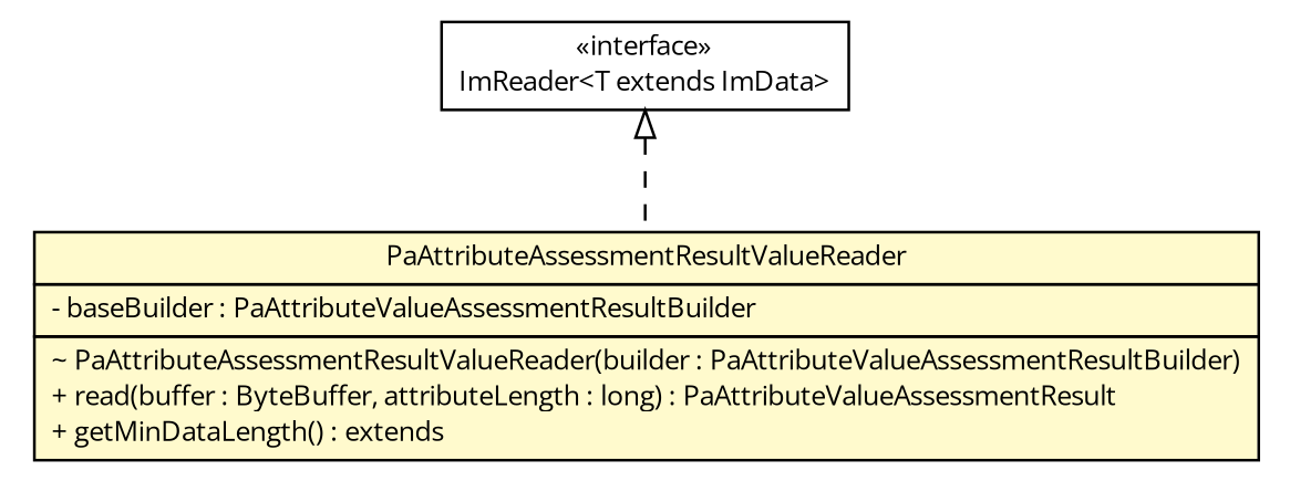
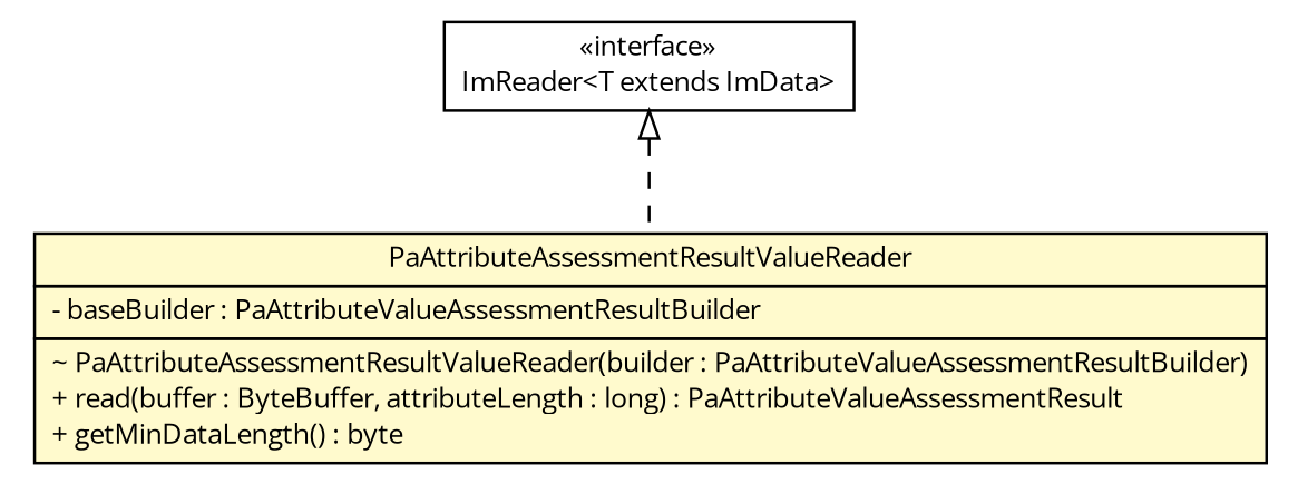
  digraph {
    nodesep=0.25
    ranksep=0.5
    fontname="Open Sans"
    node [fontcolor=black fontname="Open Sans" fontsize=10.0 shape=plaintext]
    n1 [label=<<table title="de.hsbremen.tc.tnc.message.m.serialize.bytebuffer.ImReader" border="0" cellborder="1" cellspacing="0" cellpadding="2" port="p" href="../../../../../../../de/hsbremen/tc/tnc/message/m/serialize/bytebuffer/ImReader.html"> 		<tr><td><table border="0" cellspacing="0" cellpadding="1"> <tr><td align="center" balign="center"> &#171;interface&#187; </td></tr> <tr><td align="center" balign="center"> ImReader&lt;T extends ImData&gt; </td></tr> 		</table></td></tr> 		</table>>]
-   n2 [label=<<table title="org.ietf.nea.pa.serialize.reader.bytebuffer.PaAttributeAssessmentResultValueReader" border="0" cellborder="1" cellspacing="0" cellpadding="2" port="p" bgcolor="lemonChiffon" href="./PaAttributeAssessmentResultValueReader.html"> 		<tr><td><table border="0" cellspacing="0" cellpadding="1"> <tr><td align="center" balign="center"> PaAttributeAssessmentResultValueReader </td></tr> 		</table></td></tr> 		<tr><td><table border="0" cellspacing="0" cellpadding="1"> <tr><td align="left" balign="left"> - baseBuilder : PaAttributeValueAssessmentResultBuilder </td></tr> 		</table></td></tr> 		<tr><td><table border="0" cellspacing="0" cellpadding="1"> <tr><td align="left" balign="left"> ~ PaAttributeAssessmentResultValueReader(builder : PaAttributeValueAssessmentResultBuilder) </td></tr> <tr><td align="left" balign="left"> + read(buffer : ByteBuffer, attributeLength : long) : PaAttributeValueAssessmentResult </td></tr> <tr><td align="left" balign="left"> + getMinDataLength() : extends </td></tr> 		</table></td></tr> 		</table>>]
+   n2 [label=<<table title="org.ietf.nea.pa.serialize.reader.bytebuffer.PaAttributeAssessmentResultValueReader" border="0" cellborder="1" cellspacing="0" cellpadding="2" port="p" bgcolor="lemonChiffon" href="./PaAttributeAssessmentResultValueReader.html"> 		<tr><td><table border="0" cellspacing="0" cellpadding="1"> <tr><td align="center" balign="center"> PaAttributeAssessmentResultValueReader </td></tr> 		</table></td></tr> 		<tr><td><table border="0" cellspacing="0" cellpadding="1"> <tr><td align="left" balign="left"> - baseBuilder : PaAttributeValueAssessmentResultBuilder </td></tr> 		</table></td></tr> 		<tr><td><table border="0" cellspacing="0" cellpadding="1"> <tr><td align="left" balign="left"> ~ PaAttributeAssessmentResultValueReader(builder : PaAttributeValueAssessmentResultBuilder) </td></tr> <tr><td align="left" balign="left"> + read(buffer : ByteBuffer, attributeLength : long) : PaAttributeValueAssessmentResult </td></tr> <tr><td align="left" balign="left"> + getMinDataLength() : byte </td></tr> 		</table></td></tr> 		</table>>]
    n1 -> n2 [arrowtail=empty dir=back fontname="Open Sans" fontsize=10 headport=p labelfontname=Helvetica labelfontsize=10 style=dashed tailport=p]
  }
